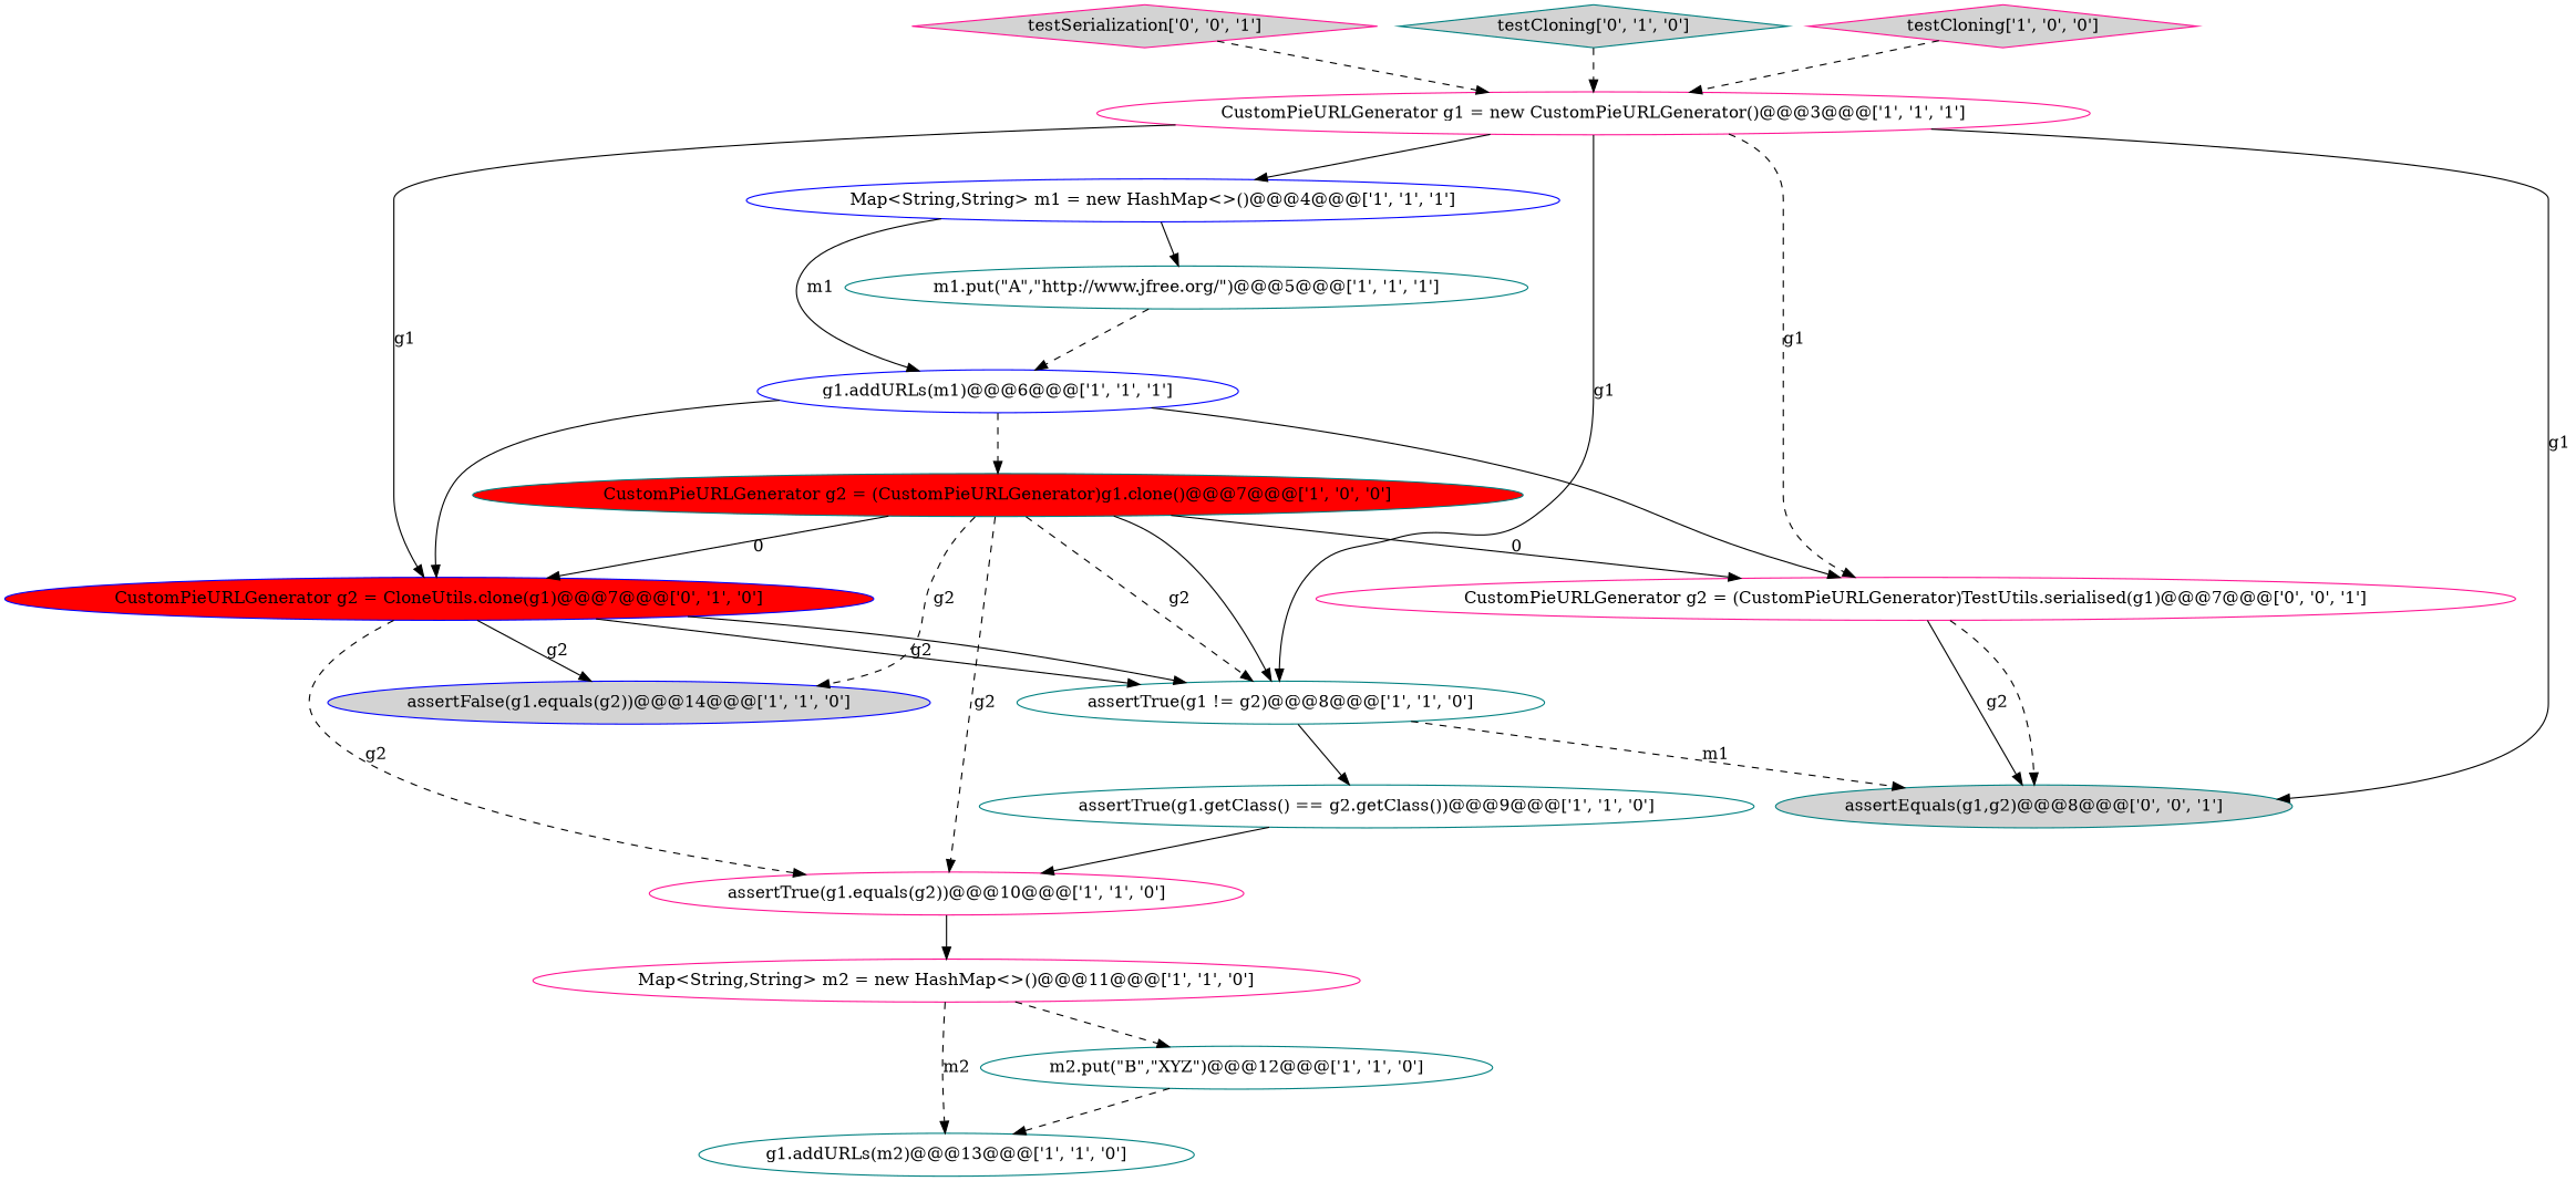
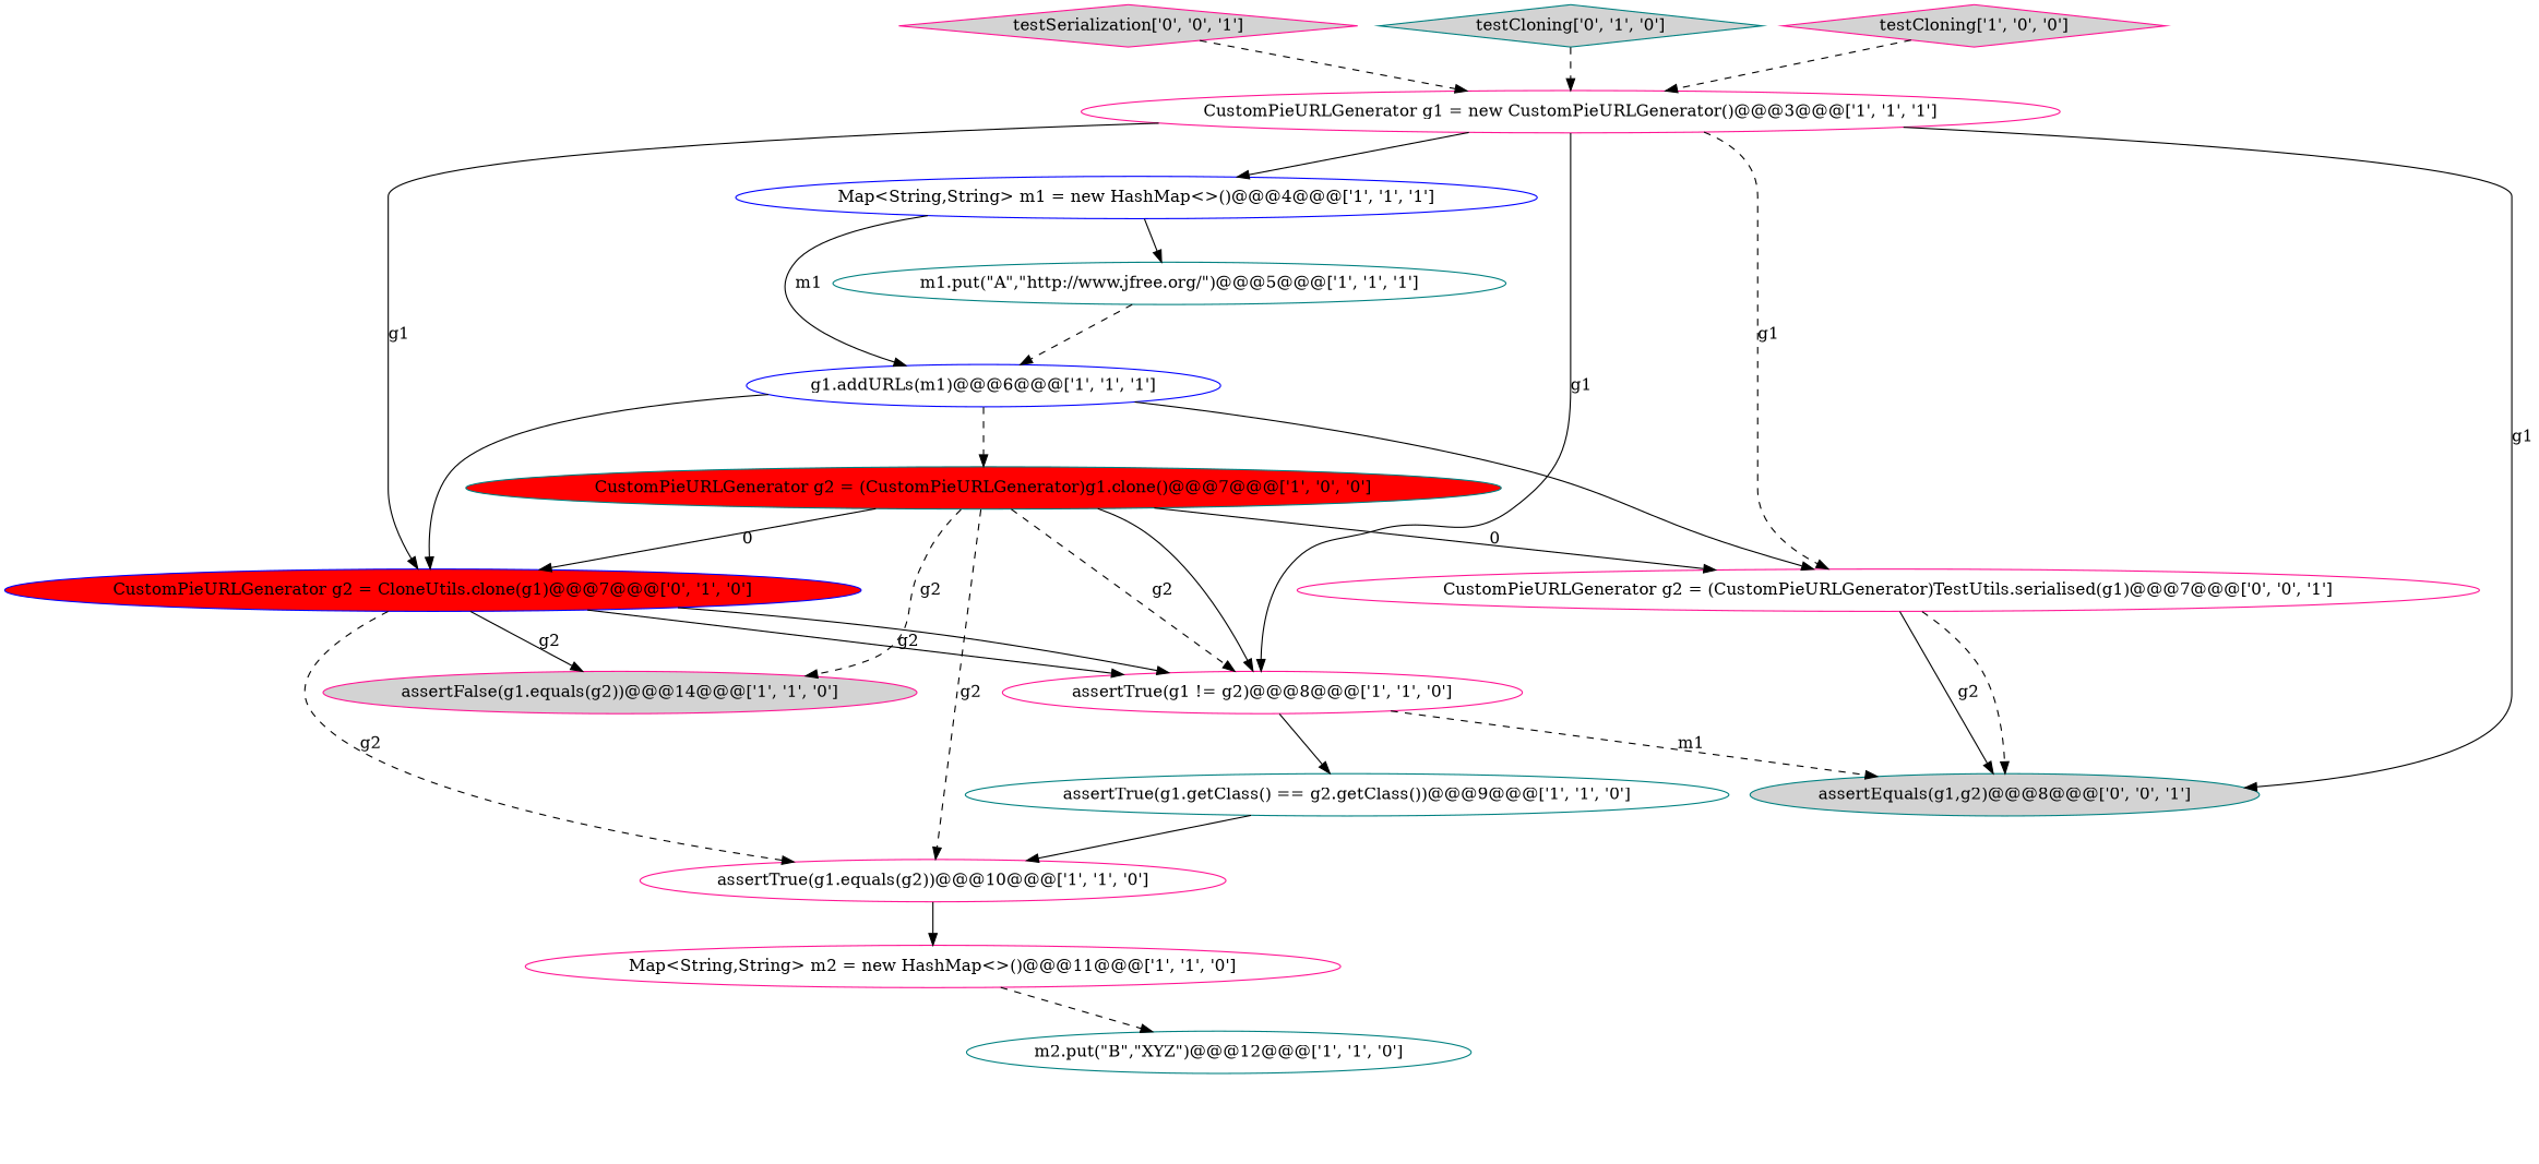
  digraph {
    node [color=teal fillcolor=white shape=ellipse style=filled]
    edge [style=solid]
-   n1 [label="assertTrue(g1 != g2)@@@8@@@['1', '1', '0']"]
+   n1 [color=deeppink label="assertTrue(g1 != g2)@@@8@@@['1', '1', '0']"]
    n2 [label="assertTrue(g1.getClass() == g2.getClass())@@@9@@@['1', '1', '0']"]
    n3 [fillcolor=lightgray label="assertEquals(g1,g2)@@@8@@@['0', '0', '1']"]
    n4 [color=deeppink label="assertTrue(g1.equals(g2))@@@10@@@['1', '1', '0']"]
    n5 [color=blue label="g1.addURLs(m1)@@@6@@@['1', '1', '1']"]
    n6 [fillcolor=red label="CustomPieURLGenerator g2 = (CustomPieURLGenerator)g1.clone()@@@7@@@['1', '0', '0']"]
    n7 [color=blue fillcolor=red label="CustomPieURLGenerator g2 = CloneUtils.clone(g1)@@@7@@@['0', '1', '0']"]
    n8 [color=deeppink label="CustomPieURLGenerator g2 = (CustomPieURLGenerator)TestUtils.serialised(g1)@@@7@@@['0', '0', '1']"]
-   n9 [color=blue fillcolor=lightgray label="assertFalse(g1.equals(g2))@@@14@@@['1', '1', '0']"]
+   n9 [color=deeppink fillcolor=lightgray label="assertFalse(g1.equals(g2))@@@14@@@['1', '1', '0']"]
    n10 [color=deeppink label="Map<String,String> m2 = new HashMap<>()@@@11@@@['1', '1', '0']"]
    n11 [label="m2.put(\"B\",\"XYZ\")@@@12@@@['1', '1', '0']"]
-   n12 [label="g1.addURLs(m2)@@@13@@@['1', '1', '0']"]
    n13 [color=deeppink label="CustomPieURLGenerator g1 = new CustomPieURLGenerator()@@@3@@@['1', '1', '1']"]
    n14 [color=blue label="Map<String,String> m1 = new HashMap<>()@@@4@@@['1', '1', '1']"]
    n15 [label="m1.put(\"A\",\"http://www.jfree.org/\")@@@5@@@['1', '1', '1']"]
    n16 [color=deeppink fillcolor=lightgray label="testSerialization['0', '0', '1']" shape=diamond]
    n17 [fillcolor=lightgray label="testCloning['0', '1', '0']" shape=diamond]
    n18 [color=deeppink fillcolor=lightgray label="testCloning['1', '0', '0']" shape=diamond]
    n1 -> n2
    n1 -> n3 [label=m1 style=dashed]
    n2 -> n4
    n4 -> n10
    n5 -> n6 [style=dashed]
    n5 -> n7
    n5 -> n8
    n6 -> n1
    n6 -> n1 [label=g2 style=dashed]
    n6 -> n4 [label=g2 style=dashed]
    n6 -> n7 [label=0]
    n6 -> n8 [label=0]
    n6 -> n9 [label=g2 style=dashed]
    n7 -> n1 [label=g2]
    n7 -> n1
    n7 -> n4 [label=g2 style=dashed]
    n7 -> n9 [label=g2]
    n8 -> n3 [label=g2]
    n8 -> n3 [style=dashed]
    n10 -> n11 [style=dashed]
-   n10 -> n12 [label=m2 style=dashed]
-   n11 -> n12 [style=dashed]
    n13 -> n1 [label=g1]
    n13 -> n3 [label=g1]
    n13 -> n7 [label=g1]
    n13 -> n8 [label=g1 style=dashed]
    n13 -> n14
    n14 -> n5 [label=m1]
    n14 -> n15
    n15 -> n5 [style=dashed]
    n16 -> n13 [style=dashed]
    n17 -> n13 [style=dashed]
    n18 -> n13 [style=dashed]
  }
